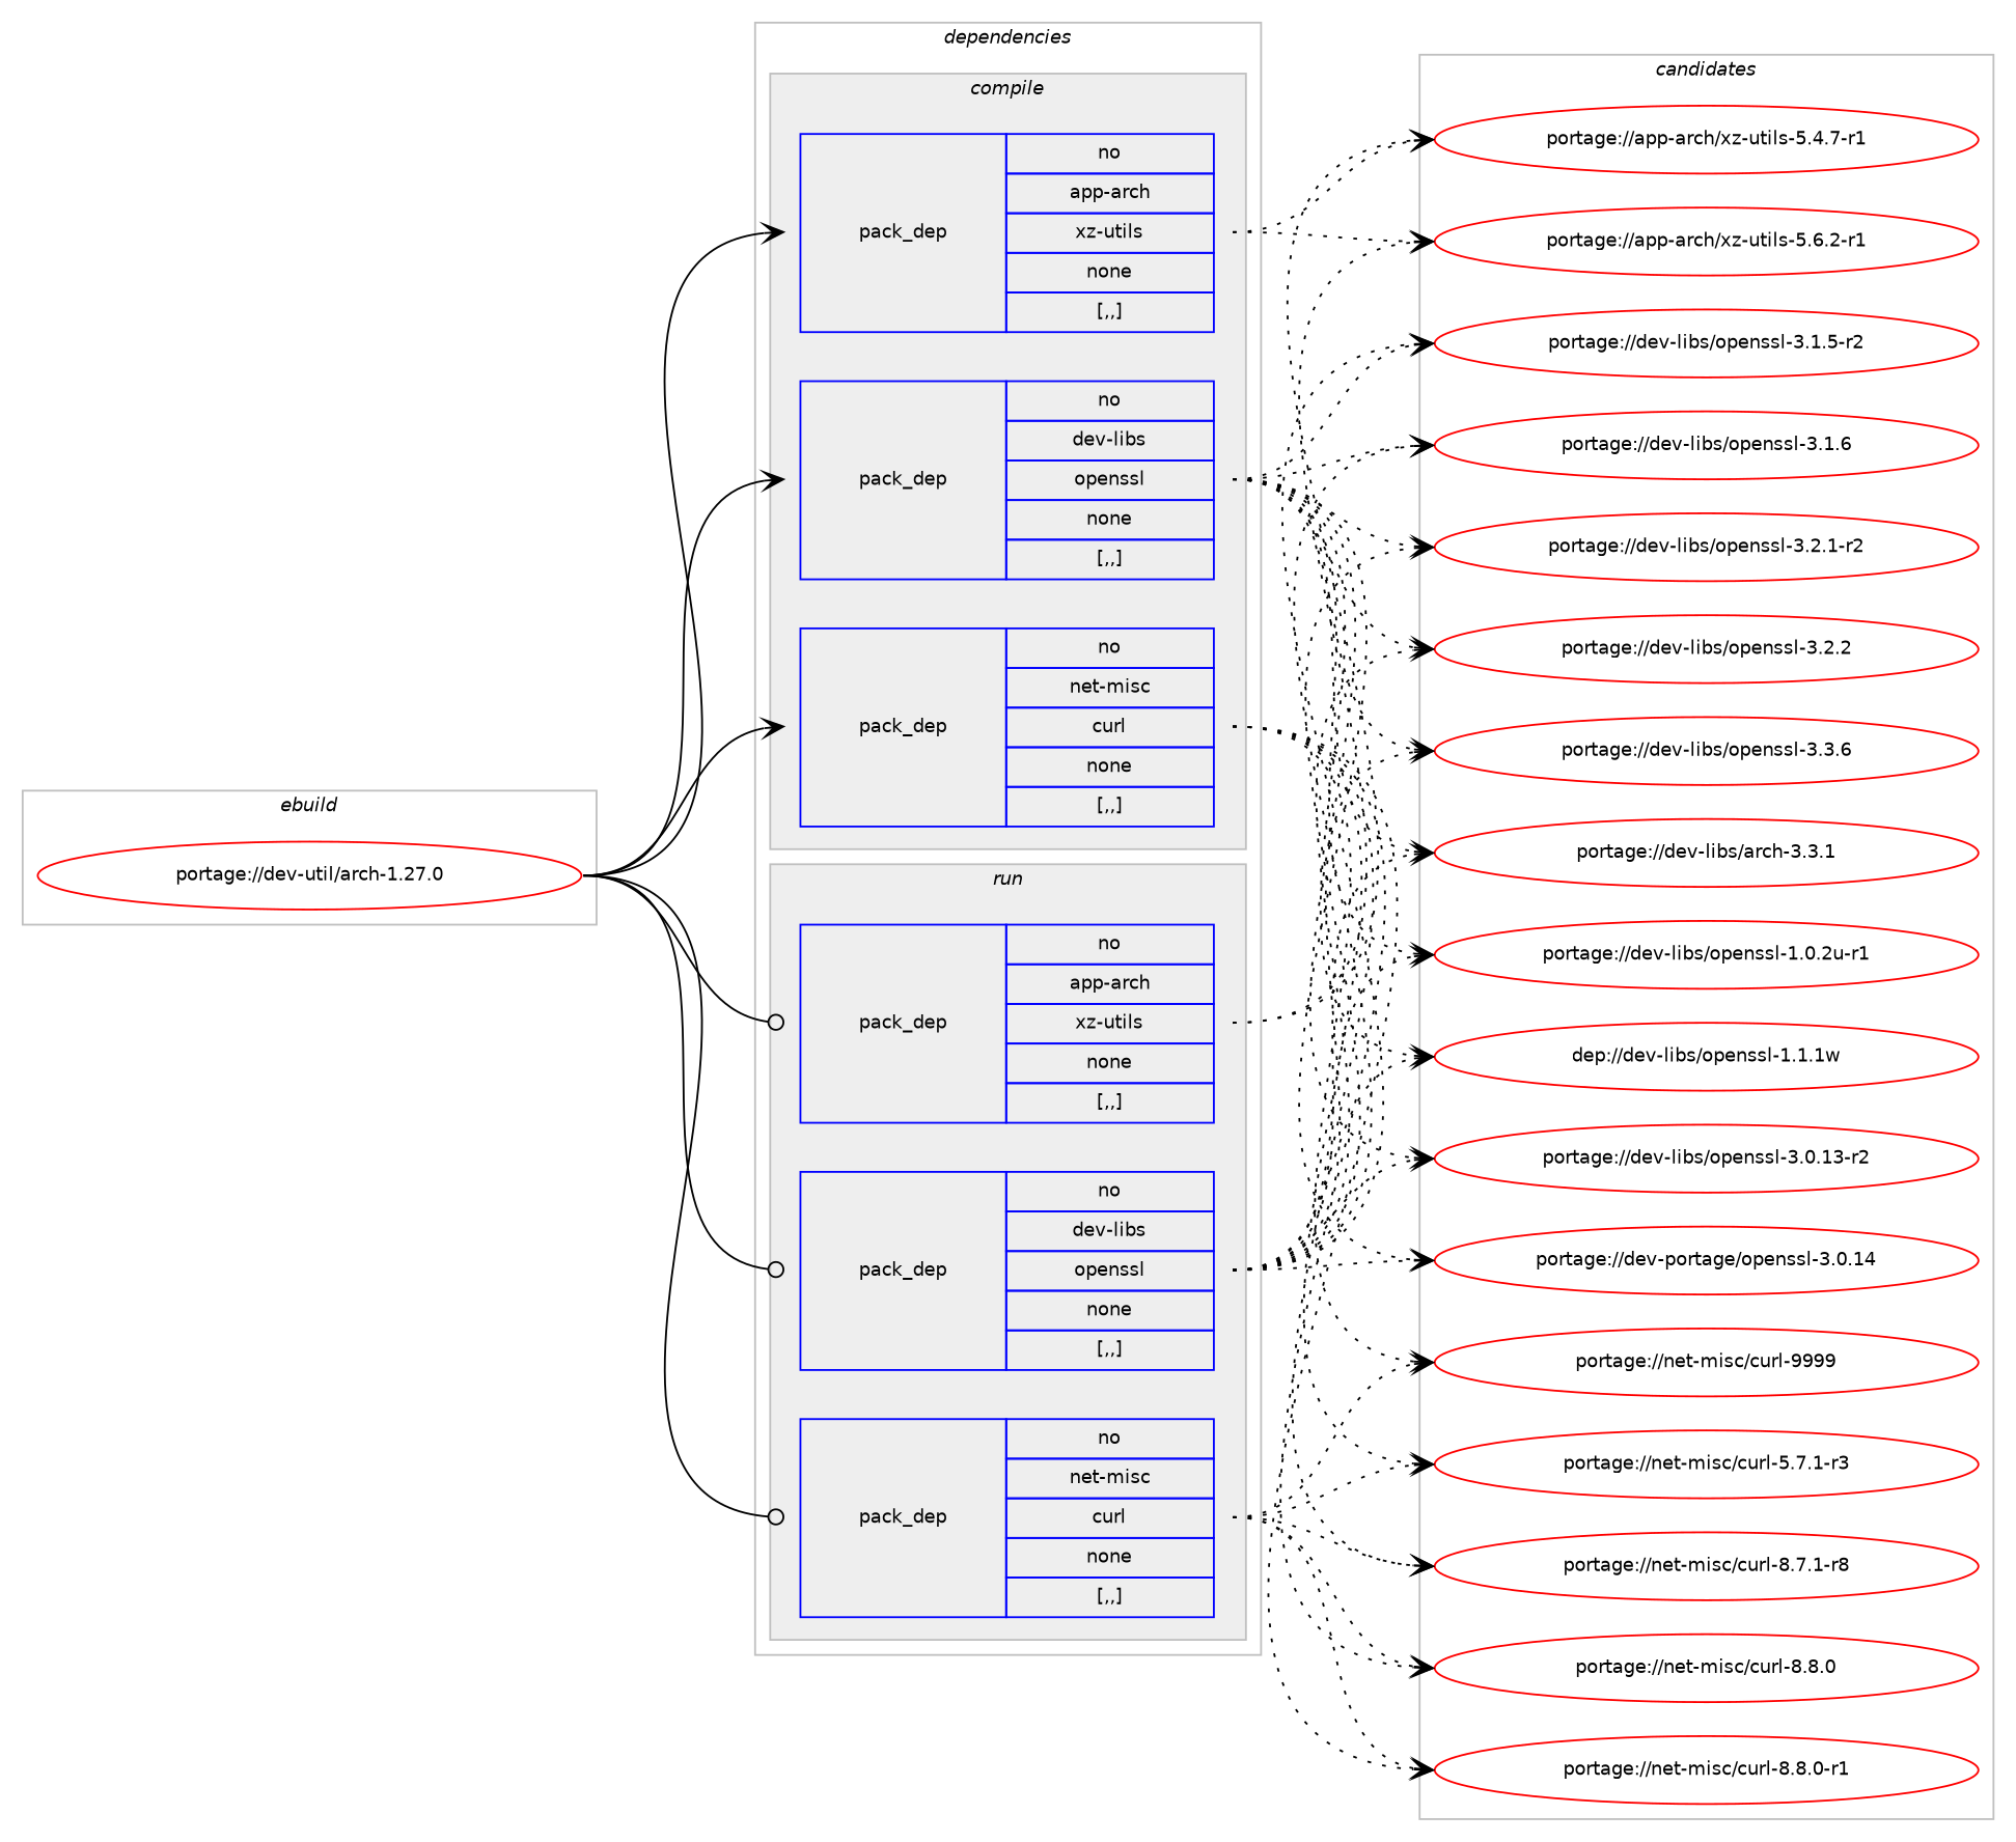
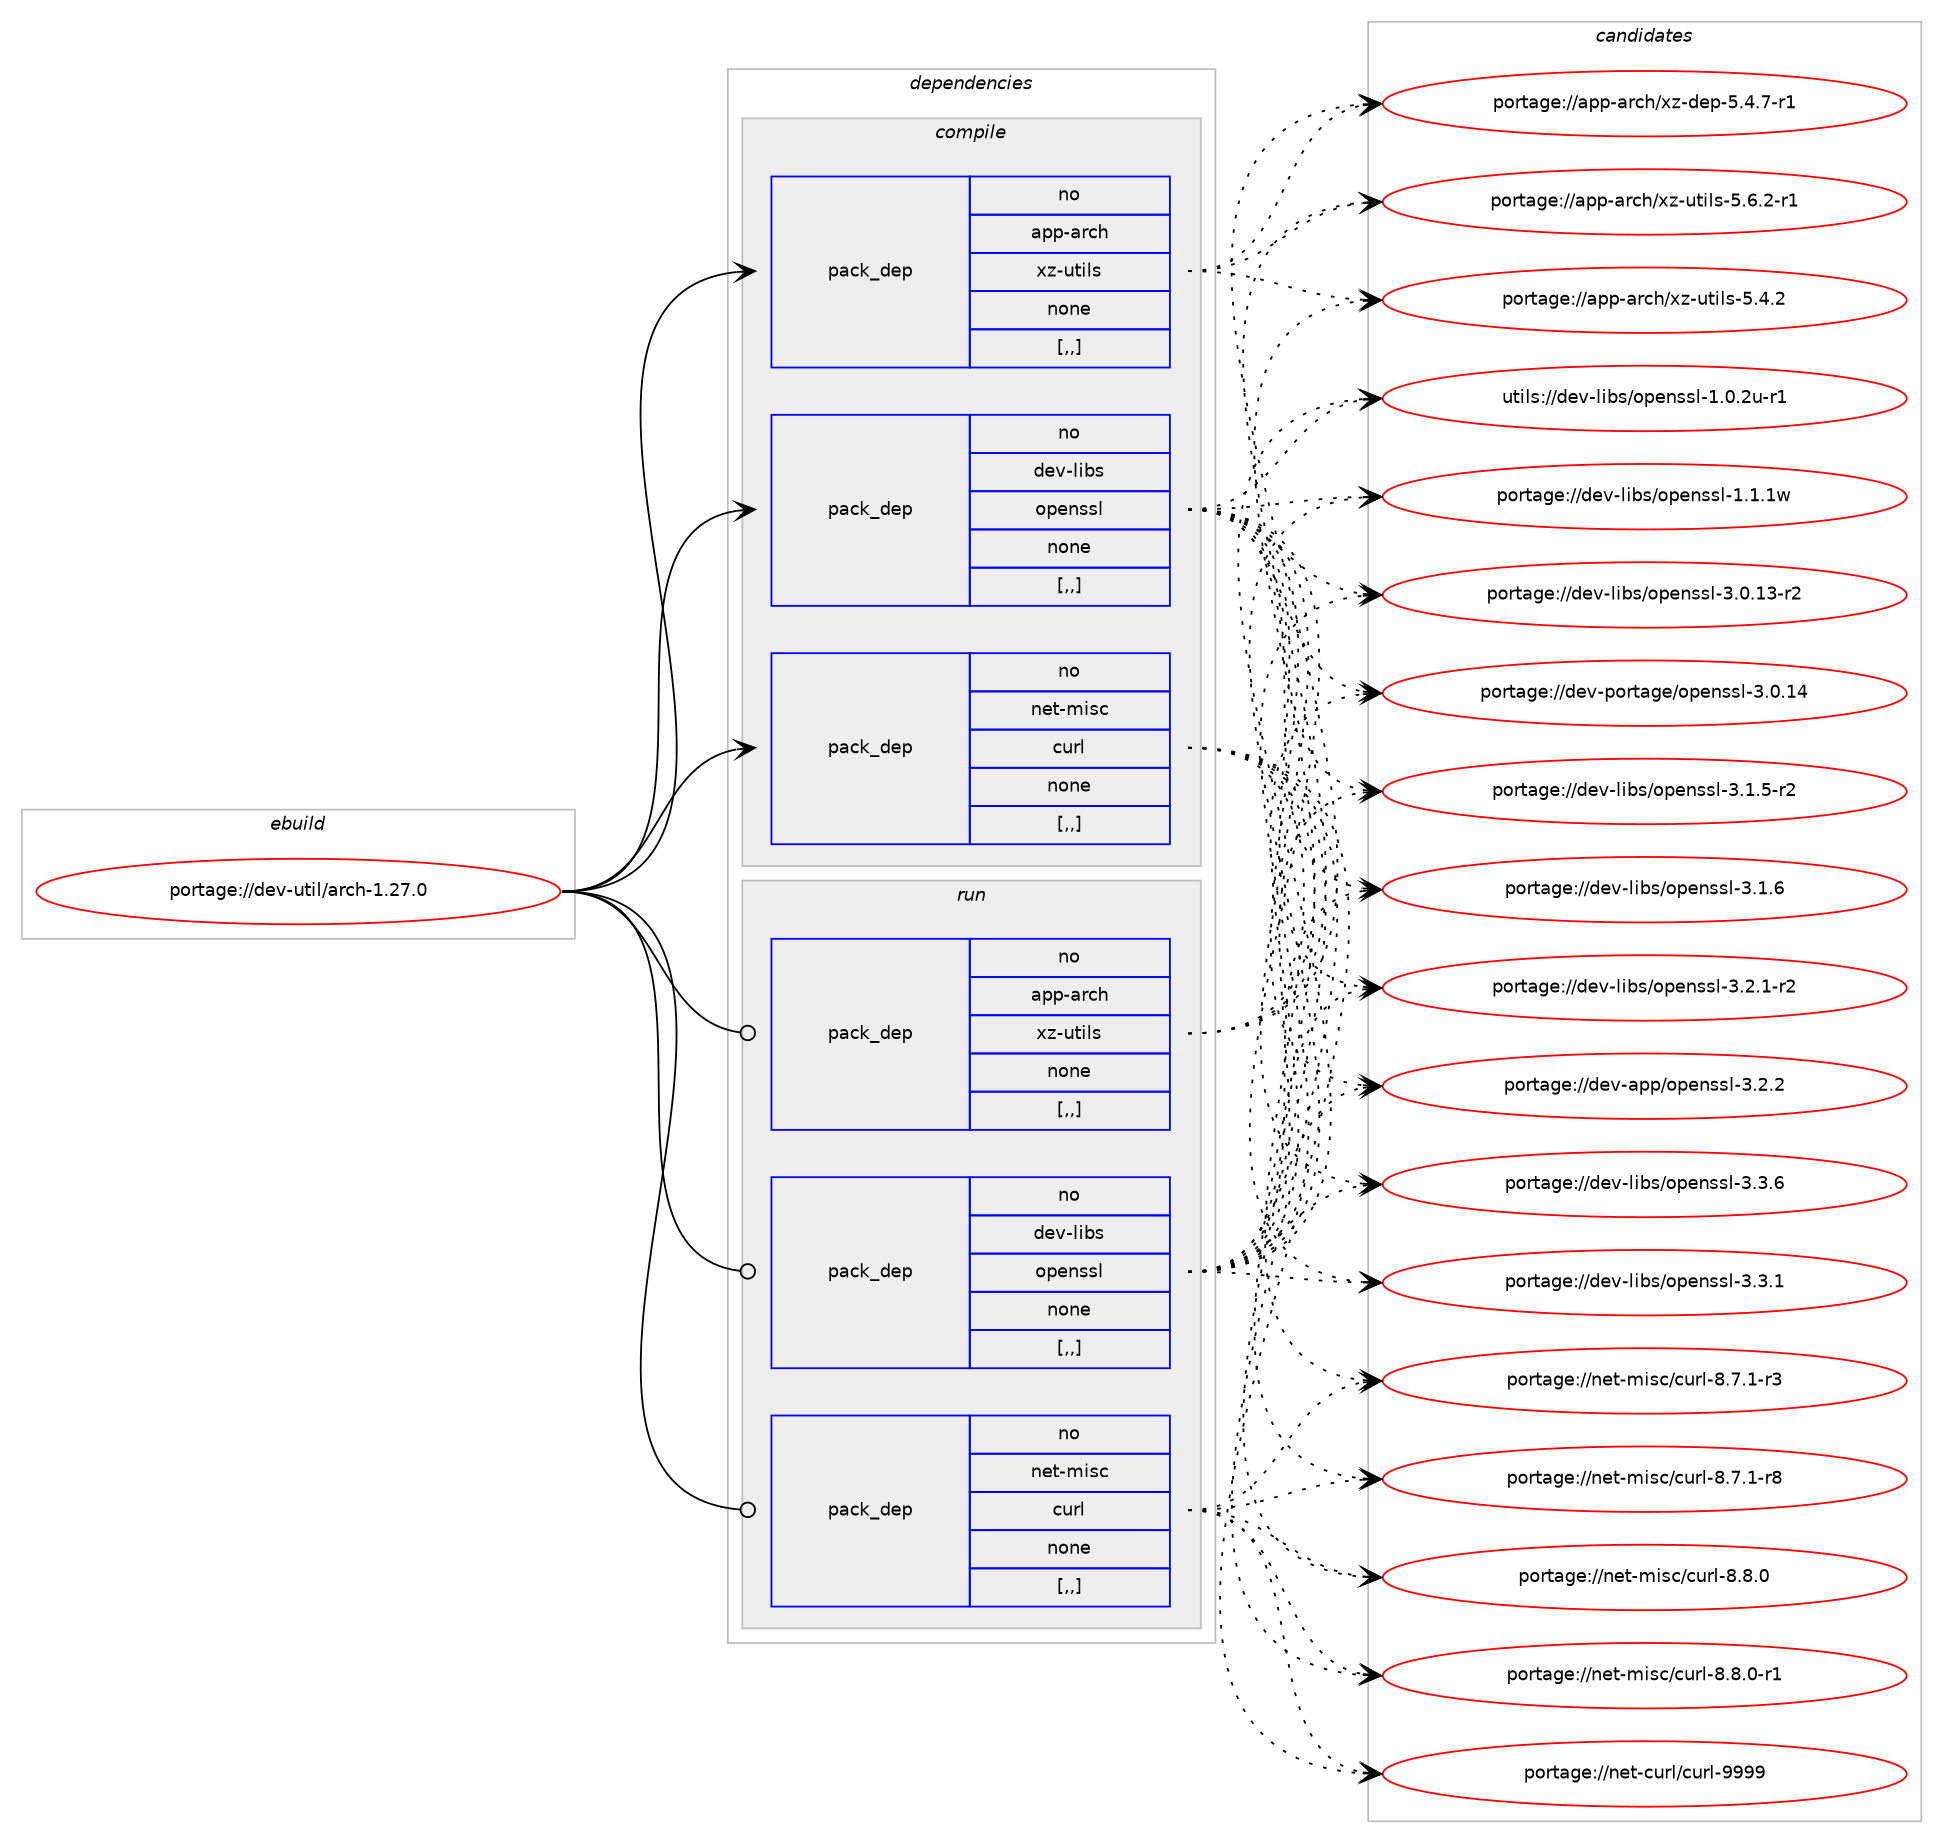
  digraph {
    compound=true
    concentrate=true
    fontname=Helvetica
    fontsize=10
    newrank=true
    rankdir=LR
    ranksep=1.5
    node [color=red fontname=Helvetica fontsize=10]
    edge [arrowhead=vee headport=w style=dotted tailport=e weight=100]
    n1 [label="portage://dev-util/arch-1.27.0" width=4]
    n2 [color=blue label=<<TABLE BORDER="0" CELLBORDER="1" CELLSPACING="0" CELLPADDING="4" WIDTH="220"><TR><TD ROWSPAN="6" CELLPADDING="30">pack_dep</TD></TR><TR><TD WIDTH="110">no</TD></TR><TR><TD>app-arch</TD></TR><TR><TD>xz-utils</TD></TR><TR><TD>none</TD></TR><TR><TD>[,,]</TD></TR></TABLE>> shape=none]
    n3 [color=blue label=<<TABLE BORDER="0" CELLBORDER="1" CELLSPACING="0" CELLPADDING="4" WIDTH="220"><TR><TD ROWSPAN="6" CELLPADDING="30">pack_dep</TD></TR><TR><TD WIDTH="110">no</TD></TR><TR><TD>dev-libs</TD></TR><TR><TD>openssl</TD></TR><TR><TD>none</TD></TR><TR><TD>[,,]</TD></TR></TABLE>> shape=none]
    n4 [color=blue label=<<TABLE BORDER="0" CELLBORDER="1" CELLSPACING="0" CELLPADDING="4" WIDTH="220"><TR><TD ROWSPAN="6" CELLPADDING="30">pack_dep</TD></TR><TR><TD WIDTH="110">no</TD></TR><TR><TD>net-misc</TD></TR><TR><TD>curl</TD></TR><TR><TD>none</TD></TR><TR><TD>[,,]</TD></TR></TABLE>> shape=none]
    n5 [color=blue label=<<TABLE BORDER="0" CELLBORDER="1" CELLSPACING="0" CELLPADDING="4" WIDTH="220"><TR><TD ROWSPAN="6" CELLPADDING="30">pack_dep</TD></TR><TR><TD WIDTH="110">no</TD></TR><TR><TD>app-arch</TD></TR><TR><TD>xz-utils</TD></TR><TR><TD>none</TD></TR><TR><TD>[,,]</TD></TR></TABLE>> shape=none]
    n6 [color=blue label=<<TABLE BORDER="0" CELLBORDER="1" CELLSPACING="0" CELLPADDING="4" WIDTH="220"><TR><TD ROWSPAN="6" CELLPADDING="30">pack_dep</TD></TR><TR><TD WIDTH="110">no</TD></TR><TR><TD>dev-libs</TD></TR><TR><TD>openssl</TD></TR><TR><TD>none</TD></TR><TR><TD>[,,]</TD></TR></TABLE>> shape=none]
    n7 [color=blue label=<<TABLE BORDER="0" CELLBORDER="1" CELLSPACING="0" CELLPADDING="4" WIDTH="220"><TR><TD ROWSPAN="6" CELLPADDING="30">pack_dep</TD></TR><TR><TD WIDTH="110">no</TD></TR><TR><TD>net-misc</TD></TR><TR><TD>curl</TD></TR><TR><TD>none</TD></TR><TR><TD>[,,]</TD></TR></TABLE>> shape=none]
-   n9 [label="portage://app-arch/xz-utils-5.4.7-r1" width=4]
+   n8 [label="portage://app-arch/xz-utils-5.4.2" width=4]
+   n9 [label="portage://app-arch/xz-dep-5.4.7-r1" width=4]
    n10 [label="portage://app-arch/xz-utils-5.6.2-r1" width=4]
-   n11 [label="portage://dev-libs/openssl-1.0.2u-r1" width=4]
-   n12 [label="dep://dev-libs/openssl-1.1.1w" width=4]
+   n11 [label="utils://dev-libs/openssl-1.0.2u-r1" width=4]
+   n12 [label="portage://dev-libs/openssl-1.1.1w" width=4]
    n13 [label="portage://dev-libs/openssl-3.0.13-r2" width=4]
    n14 [label="portage://dev-portage/openssl-3.0.14" width=4]
    n15 [label="portage://dev-libs/openssl-3.1.5-r2" width=4]
    n16 [label="portage://dev-libs/openssl-3.1.6" width=4]
    n17 [label="portage://dev-libs/openssl-3.2.1-r2" width=4]
-   n18 [label="portage://dev-libs/openssl-3.2.2" width=4]
+   n18 [label="portage://dev-app/openssl-3.2.2" width=4]
    n19 [label="portage://dev-libs/openssl-3.3.6" width=4]
-   n20 [label="portage://dev-libs/arch-3.3.1" width=4]
-   n21 [label="portage://net-misc/curl-5.7.1-r3" width=4]
+   n20 [label="portage://dev-libs/openssl-3.3.1" width=4]
+   n21 [label="portage://net-misc/curl-8.7.1-r3" width=4]
    n22 [label="portage://net-misc/curl-8.7.1-r8" width=4]
    n23 [label="portage://net-misc/curl-8.8.0" width=4]
    n24 [label="portage://net-misc/curl-8.8.0-r1" width=4]
-   n25 [label="portage://net-misc/curl-9999" width=4]
+   n25 [label="portage://net-curl/curl-9999" width=4]
    subgraph cluster_1 {
      color=gray
      label=<<i>ebuild</i>>
      rank=same
      n1
    }
    subgraph cluster_2 {
      color=gray
      label=<<i>dependencies</i>>
      subgraph cluster_3 {
        color=gray
        fillcolor="#eeeeee"
        label=<<i>compile</i>>
        style=filled
        subgraph sub_4 {
          color=gray
          fillcolor="#eeeeee"
          label=<<i>compile</i>>
          style=filled
          n2
        }
        subgraph sub_5 {
          color=gray
          fillcolor="#eeeeee"
          label=<<i>compile</i>>
          style=filled
          n3
        }
        subgraph sub_6 {
          color=gray
          fillcolor="#eeeeee"
          label=<<i>compile</i>>
          style=filled
          n4
        }
      }
      subgraph cluster_7 {
        color=gray
        fillcolor="#eeeeee"
        label=<<i>compile and run</i>>
        style=filled
      }
      subgraph cluster_8 {
        color=gray
        fillcolor="#eeeeee"
        label=<<i>run</i>>
        style=filled
        subgraph sub_9 {
          color=gray
          fillcolor="#eeeeee"
          label=<<i>run</i>>
          style=filled
          n5
        }
        subgraph sub_10 {
          color=gray
          fillcolor="#eeeeee"
          label=<<i>run</i>>
          style=filled
          n6
        }
        subgraph sub_11 {
          color=gray
          fillcolor="#eeeeee"
          label=<<i>run</i>>
          style=filled
          n7
        }
      }
    }
    subgraph cluster_12 {
      color=gray
      label=<<i>candidates</i>>
      rank=same
      subgraph sub_13 {
        color=black
        label=<<i>candidates</i>>
        nodesep=1
        rank=same
+       n8
        n9
        n10
      }
      subgraph sub_14 {
        color=black
        label=<<i>candidates</i>>
        nodesep=1
        rank=same
        n11
        n12
        n13
        n14
        n15
        n16
        n17
        n18
        n19
        n20
      }
      subgraph sub_15 {
        color=black
        label=<<i>candidates</i>>
        nodesep=1
        rank=same
        n21
        n22
        n23
        n24
        n25
      }
      subgraph sub_16 {
        color=black
        label=<<i>candidates</i>>
        nodesep=1
        rank=same
+       n8
        n9
        n10
      }
      subgraph sub_17 {
        color=black
        label=<<i>candidates</i>>
        nodesep=1
        rank=same
        n11
        n12
        n13
        n14
        n15
        n16
        n17
        n18
        n19
        n20
      }
      subgraph sub_18 {
        color=black
        label=<<i>candidates</i>>
        nodesep=1
        rank=same
        n21
        n22
        n23
        n24
        n25
      }
    }
    n1 -> n2 [style=solid weight=20]
    n1 -> n3 [style=solid weight=20]
    n1 -> n4 [style=solid weight=20]
    n1 -> n5 [arrowhead=odot style=solid weight=20]
    n1 -> n6 [arrowhead=odot style=solid weight=20]
    n1 -> n7 [arrowhead=odot style=solid weight=20]
+   n2 -> n8
    n2 -> n9
    n2 -> n10
    n3 -> n11
    n3 -> n12
    n3 -> n13
    n3 -> n14
    n3 -> n15
    n3 -> n16
    n3 -> n17
    n3 -> n18
    n3 -> n19
    n3 -> n20
    n4 -> n21
    n4 -> n22
    n4 -> n23
    n4 -> n24
    n4 -> n25
+   n5 -> n8
    n5 -> n9
    n5 -> n10
    n6 -> n11
    n6 -> n12
    n6 -> n13
    n6 -> n14
    n6 -> n15
    n6 -> n16
    n6 -> n17
    n6 -> n18
    n6 -> n19
    n6 -> n20
    n7 -> n21
    n7 -> n22
    n7 -> n23
    n7 -> n24
    n7 -> n25
  }
